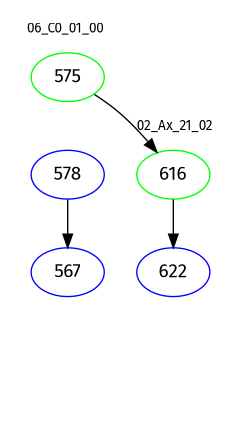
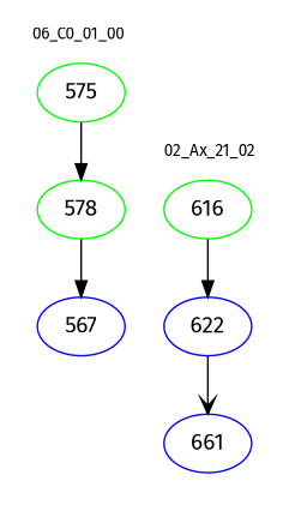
  digraph {
    fontname="Fira Sans"
    node [color=blue fontname="Fira Sans"]
    edge [arrowhead=normal color=black fontname="Fira Sans"]
    n1 [color=green label=616]
    n2 [label=622]
+   n3 [label=661]
    n4 [color=green label=575]
-   n5 [label=578]
+   n5 [color=green label=578]
    n6 [label=567]
    subgraph cluster_1 {
      color=white
      fontsize=10
      label="02_Ax_21_02"
      n1
      n2
+     n3
    }
    subgraph cluster_2 {
      color=white
      fontsize=10
      label="06_C0_01_00"
      n4
      n5
      n6
    }
    n1 -> n2
-   n4 -> n1
+   n2 -> n3 [arrowhead=vee]
+   n4 -> n5
    n5 -> n6
  }
